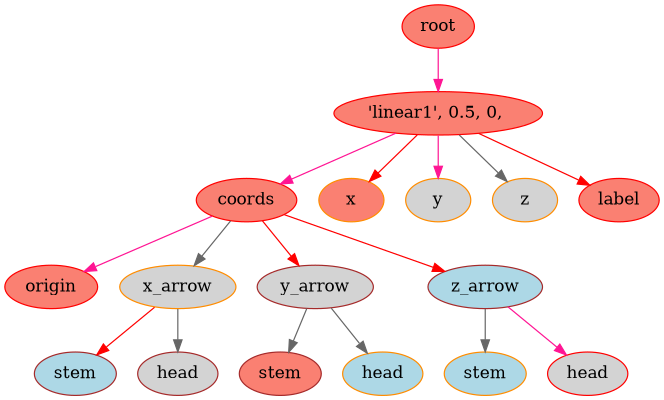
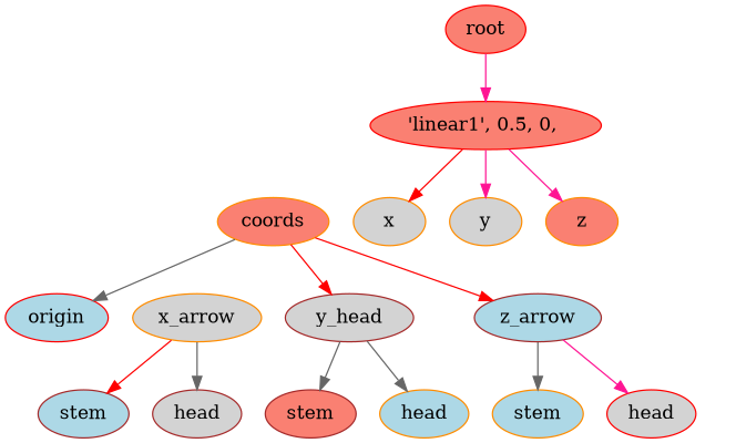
  digraph {
    node [color=red fillcolor=lightgrey style=filled]
    edge [color=deeppink]
    n1 [fillcolor=salmon label=root]
    n2 [fillcolor=salmon label="'linear1',\ 0\.5,\ 0,\ "]
-   n3 [fillcolor=salmon label=coords]
-   n4 [color=darkorange fillcolor=salmon label=x]
+   n3 [color=darkorange fillcolor=salmon label=coords]
+   n4 [color=darkorange label=x]
    n5 [color=darkorange label=y]
-   n6 [color=darkorange label=z]
-   n7 [fillcolor=salmon label=label]
-   n8 [fillcolor=salmon label=origin]
+   n6 [color=darkorange fillcolor=salmon label=z]
+   n8 [fillcolor=lightblue label=origin]
    n9 [color=darkorange label=x_arrow]
-   n10 [color=brown label=y_arrow]
+   n10 [color=brown label=y_head]
    n11 [color=brown fillcolor=lightblue label=z_arrow]
    n12 [color=brown fillcolor=lightblue label=stem]
    n13 [color=brown label=head]
    n14 [color=brown fillcolor=salmon label=stem]
    n15 [color=darkorange fillcolor=lightblue label=head]
    n16 [color=darkorange fillcolor=lightblue label=stem]
    n17 [label=head]
    n1 -> n2
-   n2 -> n3
    n2 -> n4 [color=red]
    n2 -> n5
-   n2 -> n6 [color=gray40]
-   n2 -> n7 [color=red]
-   n3 -> n8
-   n3 -> n9 [color=gray40]
+   n2 -> n6
+   n3 -> n8 [color=gray40]
    n3 -> n10 [color=red]
    n3 -> n11 [color=red]
    n9 -> n12 [color=red]
    n9 -> n13 [color=gray40]
    n10 -> n14 [color=gray40]
    n10 -> n15 [color=gray40]
    n11 -> n16 [color=gray40]
    n11 -> n17
  }
